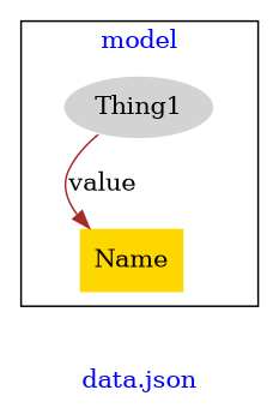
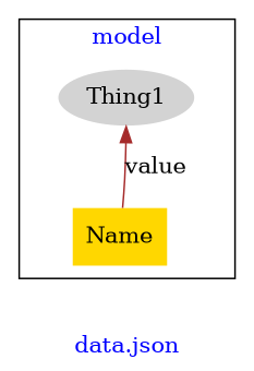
  digraph {
    fontcolor=blue
    label="data.json"
    remincross=true
    fontname="DejaVu Serif"
    node [style=filled fontname="DejaVu Serif"]
    n1 [color=white fillcolor=lightgray label=Thing1]
    n2 [fillcolor=gold label=Name shape=plaintext]
    subgraph cluster_1 {
      label=model
      n1
      n2
    }
-   n1 -> n2 [color=brown fontcolor=black label=value fontname="DejaVu Serif"]
+   n2 -> n1 [color=brown fontcolor=black label=value fontname="DejaVu Serif"]
  }
